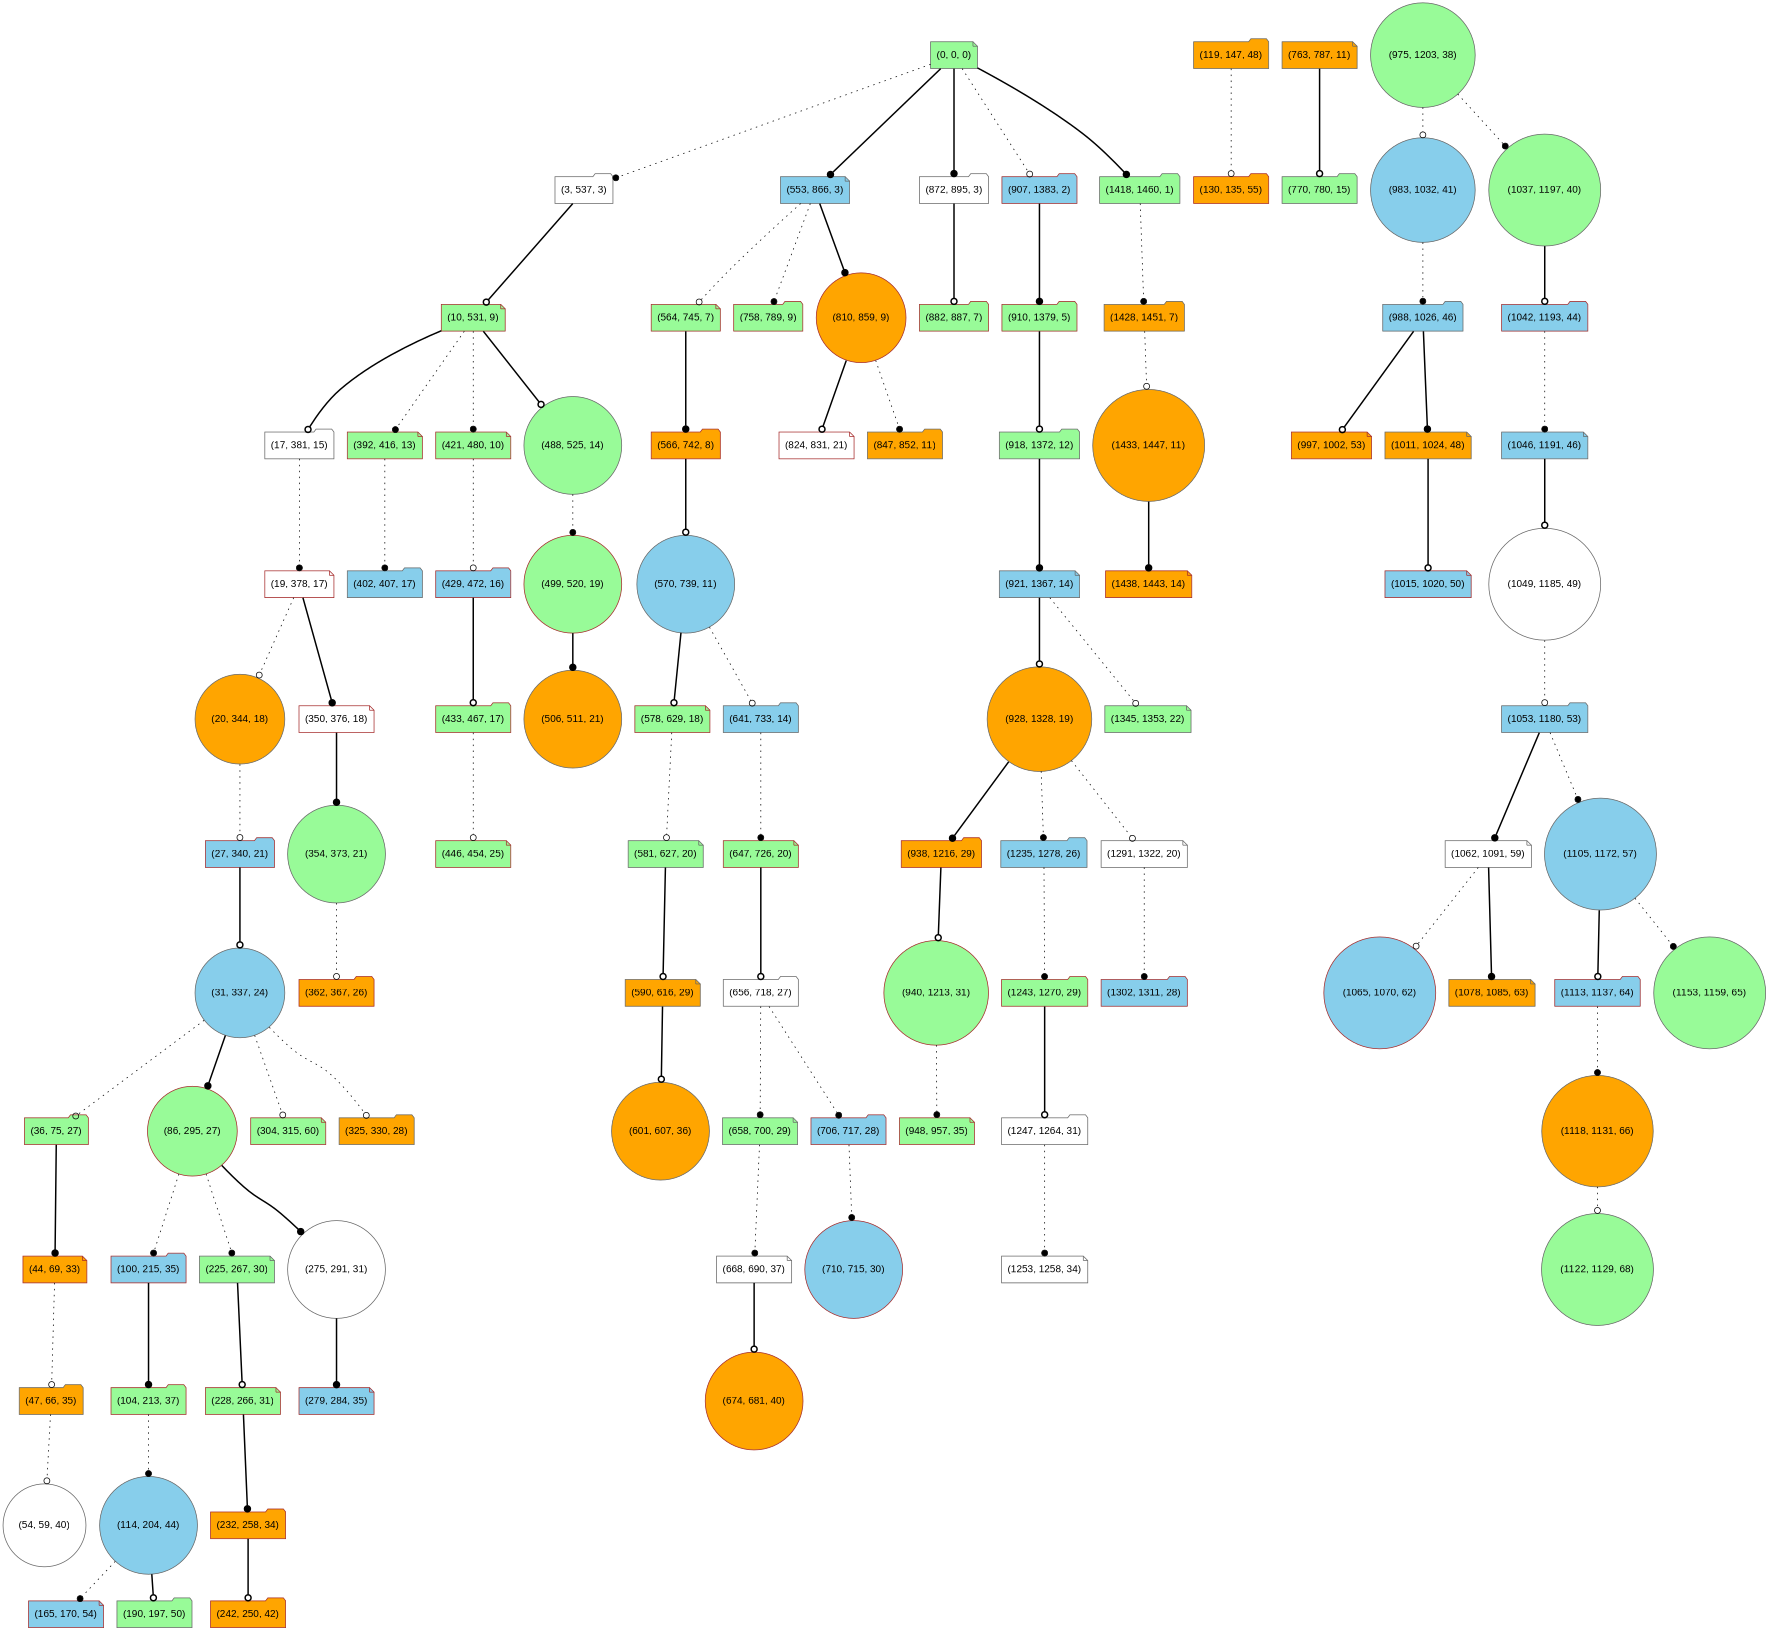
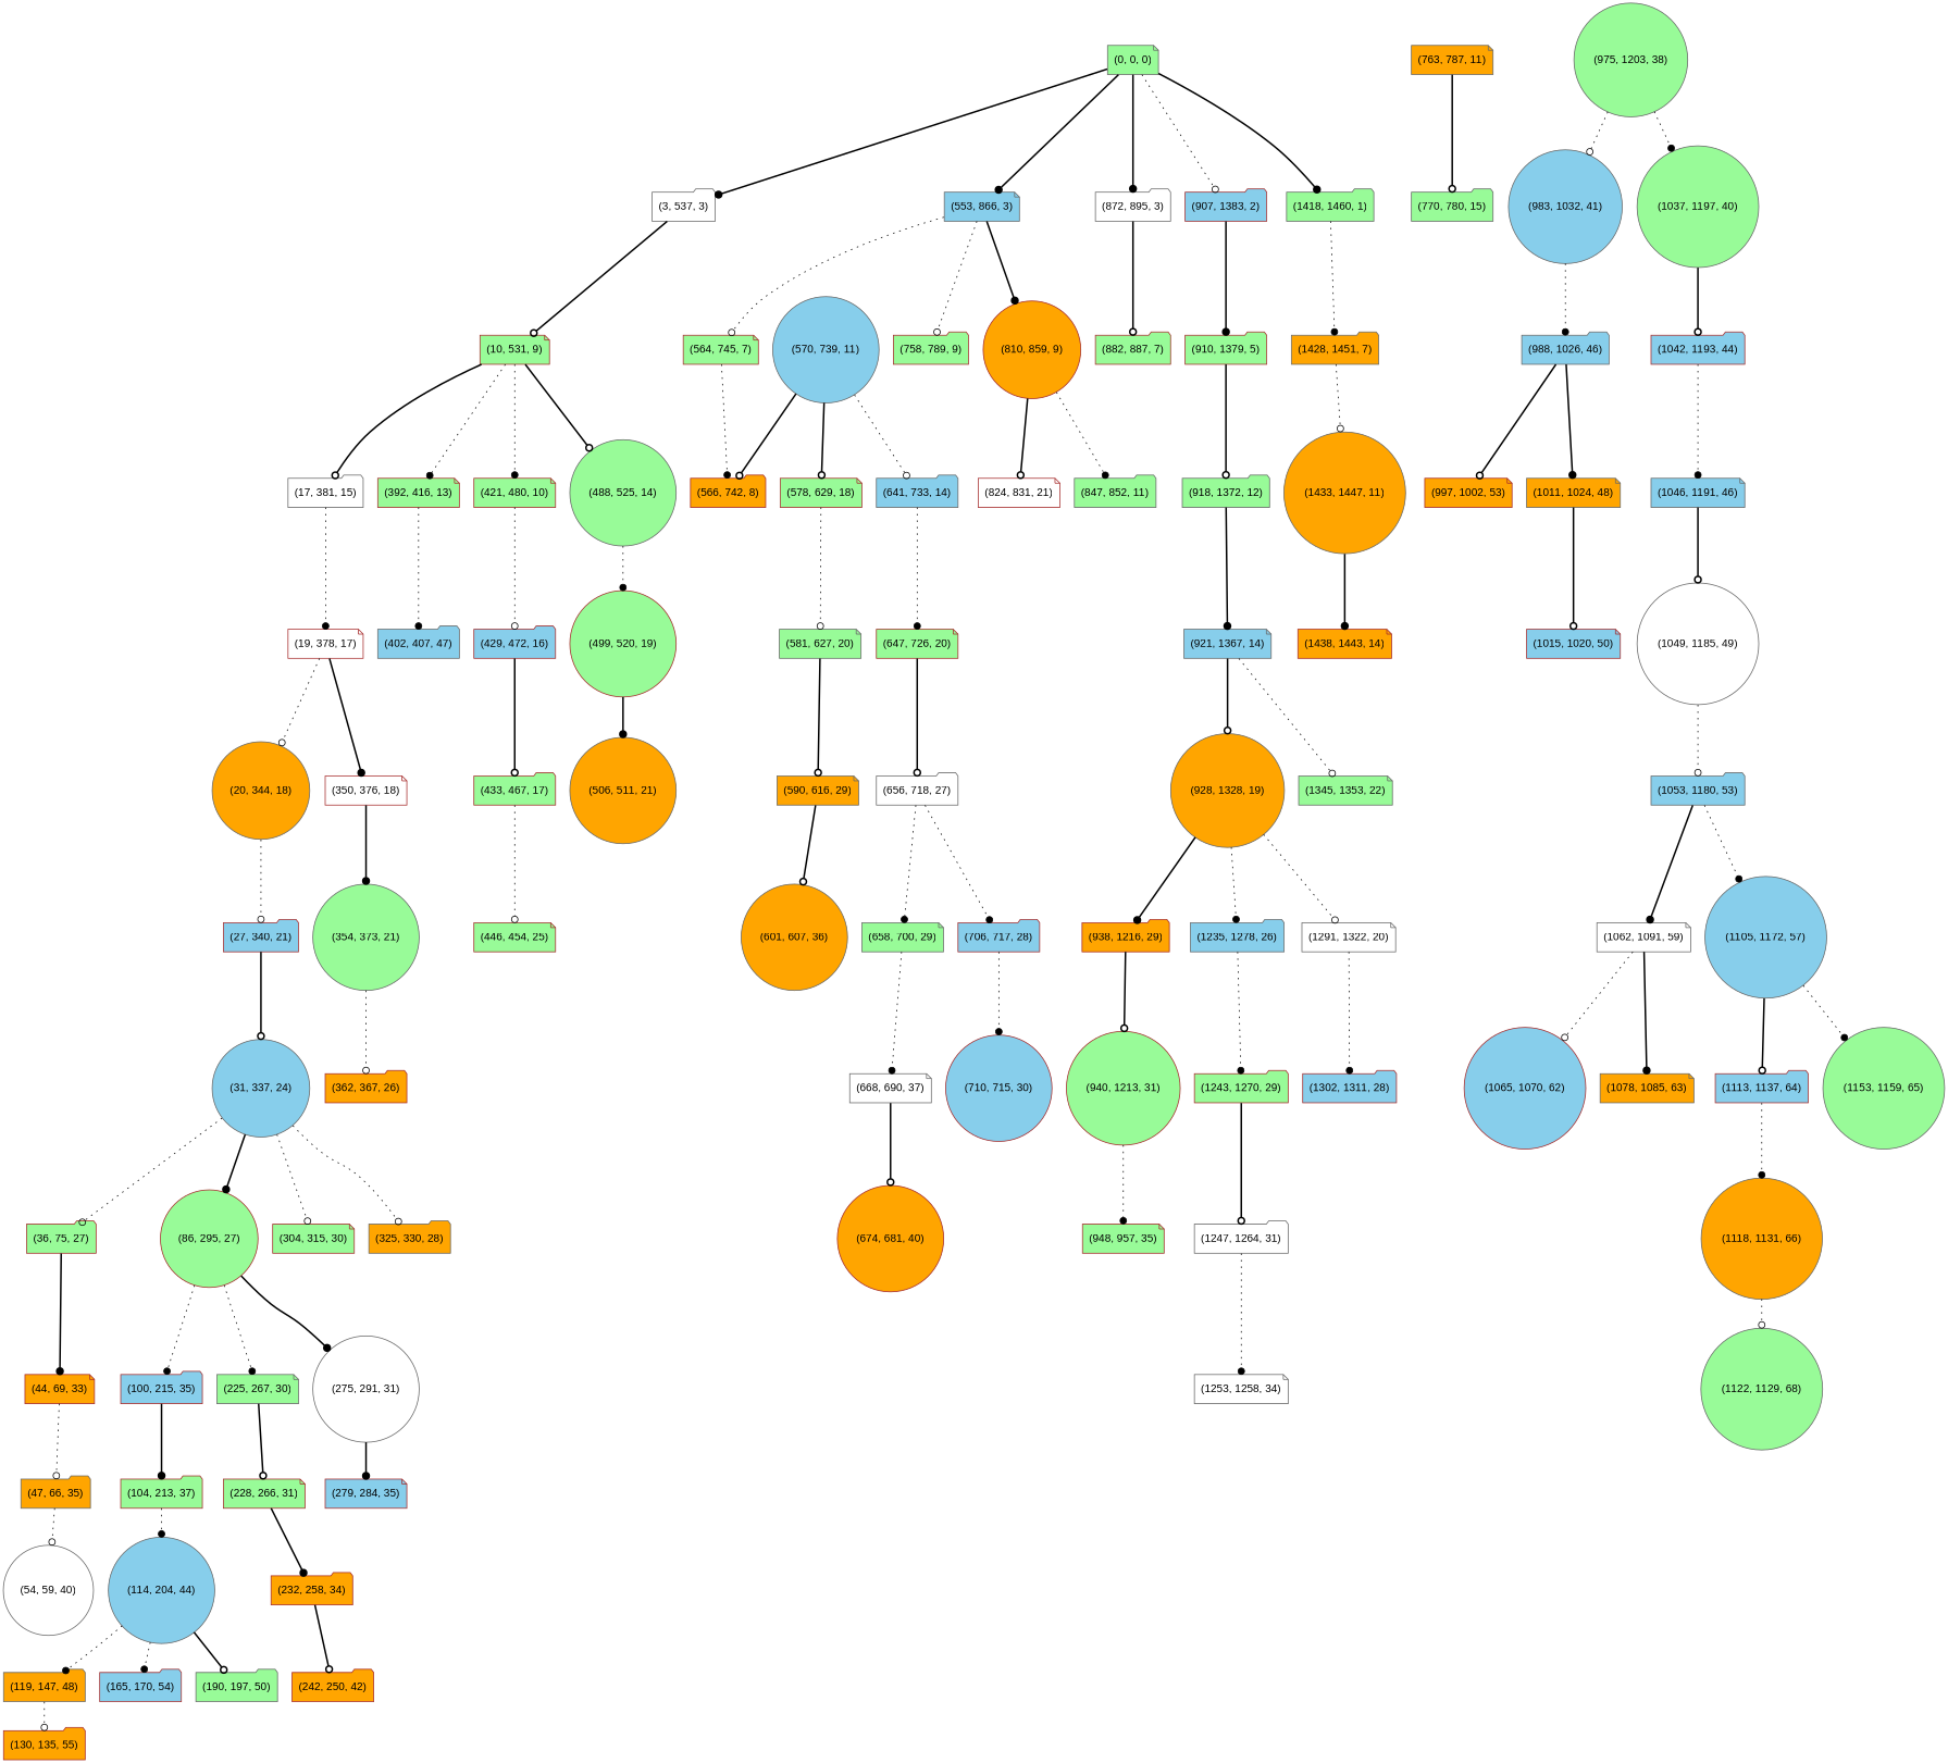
  digraph {
    fontname="Liberation Sans"
    node [color=gray40 fillcolor=palegreen fontname="Liberation Sans" shape=folder style=filled]
    edge [arrowhead=dot fontname="Liberation Sans" style=dotted]
    "(0, 0, 0)" [shape=note]
    "(3, 537, 3)" [fillcolor=white]
    "(553, 866, 3)" [fillcolor=skyblue shape=note]
    "(872, 895, 3)" [fillcolor=white]
    "(907, 1383, 2)" [color=brown fillcolor=skyblue]
    "(1418, 1460, 1)"
    "(10, 531, 9)" [color=brown shape=note]
    "(564, 745, 7)" [color=brown shape=note]
    "(758, 789, 9)" [color=brown]
    "(810, 859, 9)" [color=brown fillcolor=orange shape=circle]
    "(882, 887, 7)" [color=brown]
    "(910, 1379, 5)" [color=brown]
    "(1428, 1451, 7)" [fillcolor=orange]
    "(17, 381, 15)" [fillcolor=white]
    "(392, 416, 13)" [color=brown shape=note]
    "(421, 480, 10)" [color=brown shape=note]
    "(488, 525, 14)" [shape=circle]
    "(19, 378, 17)" [color=brown fillcolor=white shape=note]
-   "(402, 407, 17)" [fillcolor=skyblue]
+   "(402, 407, 17)" [fillcolor=skyblue label="(402, 407, 47)"]
    "(429, 472, 16)" [color=brown fillcolor=skyblue]
    "(499, 520, 19)" [color=brown shape=circle]
    "(20, 344, 18)" [fillcolor=orange shape=circle]
    "(350, 376, 18)" [color=brown fillcolor=white shape=note]
    "(27, 340, 21)" [color=brown fillcolor=skyblue]
    "(354, 373, 21)" [shape=circle]
    "(31, 337, 24)" [fillcolor=skyblue shape=circle]
    "(36, 75, 27)" [color=brown]
    "(86, 295, 27)" [color=brown shape=circle]
-   "(304, 315, 30)" [color=brown shape=note label="(304, 315, 60)"]
+   "(304, 315, 30)" [color=brown shape=note]
    "(325, 330, 28)" [fillcolor=orange]
    "(44, 69, 33)" [color=brown fillcolor=orange shape=note]
    "(100, 215, 35)" [color=brown fillcolor=skyblue]
    "(225, 267, 30)" [shape=note]
    "(275, 291, 31)" [fillcolor=white shape=circle]
    "(47, 66, 35)" [fillcolor=orange]
    "(54, 59, 40)" [fillcolor=white shape=circle]
    "(104, 213, 37)" [color=brown]
    "(228, 266, 31)" [color=brown shape=note]
    "(279, 284, 35)" [color=brown fillcolor=skyblue shape=note]
    "(114, 204, 44)" [fillcolor=skyblue shape=circle]
    "(119, 147, 48)" [fillcolor=orange]
-   "(165, 170, 54)" [color=brown fillcolor=skyblue shape=note]
+   "(165, 170, 54)" [color=brown fillcolor=skyblue]
    "(190, 197, 50)"
    "(130, 135, 55)" [color=brown fillcolor=orange]
    "(232, 258, 34)" [color=brown fillcolor=orange]
    "(242, 250, 42)" [color=brown fillcolor=orange]
    "(362, 367, 26)" [color=brown fillcolor=orange]
    "(433, 467, 17)" [color=brown]
    "(446, 454, 25)" [color=brown shape=note]
    "(506, 511, 21)" [fillcolor=orange shape=circle]
    "(566, 742, 8)" [color=brown fillcolor=orange]
    "(824, 831, 21)" [color=brown fillcolor=white shape=note]
-   "(847, 852, 11)" [fillcolor=orange]
+   "(847, 852, 11)"
    "(570, 739, 11)" [fillcolor=skyblue shape=circle]
    "(578, 629, 18)" [color=brown shape=note]
    "(641, 733, 14)" [fillcolor=skyblue]
    "(581, 627, 20)" [shape=note]
    "(647, 726, 20)" [color=brown shape=note]
    "(590, 616, 29)" [fillcolor=orange shape=note]
    "(601, 607, 36)" [fillcolor=orange shape=circle]
    "(656, 718, 27)" [fillcolor=white]
    "(658, 700, 29)" [shape=note]
    "(706, 717, 28)" [color=brown fillcolor=skyblue]
    "(668, 690, 37)" [fillcolor=white shape=note]
    "(710, 715, 30)" [color=brown fillcolor=skyblue shape=circle]
    "(674, 681, 40)" [color=brown fillcolor=orange shape=circle]
    "(763, 787, 11)" [fillcolor=orange shape=note]
    "(770, 780, 15)"
    "(918, 1372, 12)"
    "(921, 1367, 14)" [fillcolor=skyblue shape=note]
    "(928, 1328, 19)" [fillcolor=orange shape=circle]
    "(1345, 1353, 22)" [shape=note]
    "(938, 1216, 29)" [color=brown fillcolor=orange]
    "(1235, 1278, 26)" [fillcolor=skyblue]
    "(1291, 1322, 20)" [fillcolor=white shape=note]
    "(940, 1213, 31)" [color=brown shape=circle]
    "(1243, 1270, 29)" [color=brown]
    "(1302, 1311, 28)" [color=brown fillcolor=skyblue]
    "(948, 957, 35)" [color=brown shape=note]
    "(975, 1203, 38)" [shape=circle]
    "(983, 1032, 41)" [fillcolor=skyblue shape=circle]
    "(1037, 1197, 40)" [shape=circle]
    "(988, 1026, 46)" [fillcolor=skyblue]
    "(1042, 1193, 44)" [color=brown fillcolor=skyblue]
    "(997, 1002, 53)" [color=brown fillcolor=orange shape=note]
    "(1011, 1024, 48)" [fillcolor=orange shape=note]
    "(1015, 1020, 50)" [color=brown fillcolor=skyblue shape=note]
    "(1046, 1191, 46)" [fillcolor=skyblue shape=note]
    "(1049, 1185, 49)" [fillcolor=white shape=circle]
    "(1053, 1180, 53)" [fillcolor=skyblue]
    "(1062, 1091, 59)" [fillcolor=white shape=note]
    "(1105, 1172, 57)" [fillcolor=skyblue shape=circle]
    "(1065, 1070, 62)" [color=brown fillcolor=skyblue shape=circle]
    "(1078, 1085, 63)" [fillcolor=orange shape=note]
    "(1113, 1137, 64)" [color=brown fillcolor=skyblue]
    "(1153, 1159, 65)" [shape=circle]
    "(1118, 1131, 66)" [fillcolor=orange shape=circle]
    "(1122, 1129, 68)" [shape=circle]
    "(1247, 1264, 31)" [fillcolor=white]
    "(1253, 1258, 34)" [fillcolor=white shape=note]
    "(1433, 1447, 11)" [fillcolor=orange shape=circle]
    "(1438, 1443, 14)" [color=brown fillcolor=orange shape=note]
-   "(0, 0, 0)" -> "(3, 537, 3)"
+   "(0, 0, 0)" -> "(3, 537, 3)" [style=bold]
    "(0, 0, 0)" -> "(553, 866, 3)" [style=bold]
    "(0, 0, 0)" -> "(872, 895, 3)" [style=bold]
    "(0, 0, 0)" -> "(907, 1383, 2)" [arrowhead=odot]
    "(0, 0, 0)" -> "(1418, 1460, 1)" [style=bold]
    "(3, 537, 3)" -> "(10, 531, 9)" [arrowhead=odot style=bold]
    "(553, 866, 3)" -> "(564, 745, 7)" [arrowhead=odot]
-   "(553, 866, 3)" -> "(758, 789, 9)"
+   "(553, 866, 3)" -> "(758, 789, 9)" [arrowhead=odot]
    "(553, 866, 3)" -> "(810, 859, 9)" [style=bold]
    "(872, 895, 3)" -> "(882, 887, 7)" [arrowhead=odot style=bold]
    "(907, 1383, 2)" -> "(910, 1379, 5)" [style=bold]
    "(1418, 1460, 1)" -> "(1428, 1451, 7)"
    "(10, 531, 9)" -> "(17, 381, 15)" [arrowhead=odot style=bold]
    "(10, 531, 9)" -> "(392, 416, 13)"
    "(10, 531, 9)" -> "(421, 480, 10)"
    "(10, 531, 9)" -> "(488, 525, 14)" [arrowhead=odot style=bold]
-   "(564, 745, 7)" -> "(566, 742, 8)" [style=bold]
+   "(564, 745, 7)" -> "(566, 742, 8)"
    "(810, 859, 9)" -> "(824, 831, 21)" [arrowhead=odot style=bold]
    "(810, 859, 9)" -> "(847, 852, 11)"
    "(910, 1379, 5)" -> "(918, 1372, 12)" [arrowhead=odot style=bold]
    "(1428, 1451, 7)" -> "(1433, 1447, 11)" [arrowhead=odot]
    "(17, 381, 15)" -> "(19, 378, 17)"
    "(392, 416, 13)" -> "(402, 407, 17)"
    "(421, 480, 10)" -> "(429, 472, 16)" [arrowhead=odot]
    "(488, 525, 14)" -> "(499, 520, 19)"
    "(19, 378, 17)" -> "(20, 344, 18)" [arrowhead=odot]
    "(19, 378, 17)" -> "(350, 376, 18)" [style=bold]
    "(429, 472, 16)" -> "(433, 467, 17)" [arrowhead=odot style=bold]
    "(499, 520, 19)" -> "(506, 511, 21)" [style=bold]
    "(20, 344, 18)" -> "(27, 340, 21)" [arrowhead=odot]
    "(350, 376, 18)" -> "(354, 373, 21)" [style=bold]
    "(27, 340, 21)" -> "(31, 337, 24)" [arrowhead=odot style=bold]
    "(354, 373, 21)" -> "(362, 367, 26)" [arrowhead=odot]
    "(31, 337, 24)" -> "(36, 75, 27)" [arrowhead=odot]
    "(31, 337, 24)" -> "(86, 295, 27)" [style=bold]
    "(31, 337, 24)" -> "(304, 315, 30)" [arrowhead=odot]
    "(31, 337, 24)" -> "(325, 330, 28)" [arrowhead=odot]
    "(36, 75, 27)" -> "(44, 69, 33)" [style=bold]
    "(86, 295, 27)" -> "(100, 215, 35)"
    "(86, 295, 27)" -> "(225, 267, 30)"
    "(86, 295, 27)" -> "(275, 291, 31)" [style=bold]
    "(44, 69, 33)" -> "(47, 66, 35)" [arrowhead=odot]
    "(100, 215, 35)" -> "(104, 213, 37)" [style=bold]
    "(225, 267, 30)" -> "(228, 266, 31)" [arrowhead=odot style=bold]
    "(275, 291, 31)" -> "(279, 284, 35)" [style=bold]
    "(47, 66, 35)" -> "(54, 59, 40)" [arrowhead=odot]
    "(104, 213, 37)" -> "(114, 204, 44)"
    "(228, 266, 31)" -> "(232, 258, 34)" [style=bold]
+   "(114, 204, 44)" -> "(119, 147, 48)"
    "(114, 204, 44)" -> "(165, 170, 54)"
    "(114, 204, 44)" -> "(190, 197, 50)" [arrowhead=odot style=bold]
    "(119, 147, 48)" -> "(130, 135, 55)" [arrowhead=odot]
    "(232, 258, 34)" -> "(242, 250, 42)" [arrowhead=odot style=bold]
    "(433, 467, 17)" -> "(446, 454, 25)" [arrowhead=odot]
-   "(566, 742, 8)" -> "(570, 739, 11)" [arrowhead=odot style=bold]
+   "(570, 739, 11)" -> "(566, 742, 8)" [arrowhead=odot style=bold]
    "(570, 739, 11)" -> "(578, 629, 18)" [arrowhead=odot style=bold]
    "(570, 739, 11)" -> "(641, 733, 14)" [arrowhead=odot]
    "(578, 629, 18)" -> "(581, 627, 20)" [arrowhead=odot]
    "(641, 733, 14)" -> "(647, 726, 20)"
    "(581, 627, 20)" -> "(590, 616, 29)" [arrowhead=odot style=bold]
    "(647, 726, 20)" -> "(656, 718, 27)" [arrowhead=odot style=bold]
    "(590, 616, 29)" -> "(601, 607, 36)" [arrowhead=odot style=bold]
    "(656, 718, 27)" -> "(658, 700, 29)"
    "(656, 718, 27)" -> "(706, 717, 28)"
    "(658, 700, 29)" -> "(668, 690, 37)"
    "(706, 717, 28)" -> "(710, 715, 30)"
    "(668, 690, 37)" -> "(674, 681, 40)" [arrowhead=odot style=bold]
    "(763, 787, 11)" -> "(770, 780, 15)" [arrowhead=odot style=bold]
    "(918, 1372, 12)" -> "(921, 1367, 14)" [style=bold]
    "(921, 1367, 14)" -> "(928, 1328, 19)" [arrowhead=odot style=bold]
    "(921, 1367, 14)" -> "(1345, 1353, 22)" [arrowhead=odot]
    "(928, 1328, 19)" -> "(938, 1216, 29)" [style=bold]
    "(928, 1328, 19)" -> "(1235, 1278, 26)"
    "(928, 1328, 19)" -> "(1291, 1322, 20)" [arrowhead=odot]
    "(938, 1216, 29)" -> "(940, 1213, 31)" [arrowhead=odot style=bold]
    "(1235, 1278, 26)" -> "(1243, 1270, 29)"
    "(1291, 1322, 20)" -> "(1302, 1311, 28)"
    "(940, 1213, 31)" -> "(948, 957, 35)"
    "(1243, 1270, 29)" -> "(1247, 1264, 31)" [arrowhead=odot style=bold]
    "(975, 1203, 38)" -> "(983, 1032, 41)" [arrowhead=odot]
    "(975, 1203, 38)" -> "(1037, 1197, 40)"
    "(983, 1032, 41)" -> "(988, 1026, 46)"
    "(1037, 1197, 40)" -> "(1042, 1193, 44)" [arrowhead=odot style=bold]
    "(988, 1026, 46)" -> "(997, 1002, 53)" [arrowhead=odot style=bold]
    "(988, 1026, 46)" -> "(1011, 1024, 48)" [style=bold]
    "(1042, 1193, 44)" -> "(1046, 1191, 46)"
    "(1011, 1024, 48)" -> "(1015, 1020, 50)" [arrowhead=odot style=bold]
    "(1046, 1191, 46)" -> "(1049, 1185, 49)" [arrowhead=odot style=bold]
    "(1049, 1185, 49)" -> "(1053, 1180, 53)" [arrowhead=odot]
    "(1053, 1180, 53)" -> "(1062, 1091, 59)" [style=bold]
    "(1053, 1180, 53)" -> "(1105, 1172, 57)"
    "(1062, 1091, 59)" -> "(1065, 1070, 62)" [arrowhead=odot]
    "(1062, 1091, 59)" -> "(1078, 1085, 63)" [style=bold]
    "(1105, 1172, 57)" -> "(1113, 1137, 64)" [arrowhead=odot style=bold]
    "(1105, 1172, 57)" -> "(1153, 1159, 65)"
    "(1113, 1137, 64)" -> "(1118, 1131, 66)"
    "(1118, 1131, 66)" -> "(1122, 1129, 68)" [arrowhead=odot]
    "(1247, 1264, 31)" -> "(1253, 1258, 34)"
    "(1433, 1447, 11)" -> "(1438, 1443, 14)" [style=bold]
  }
